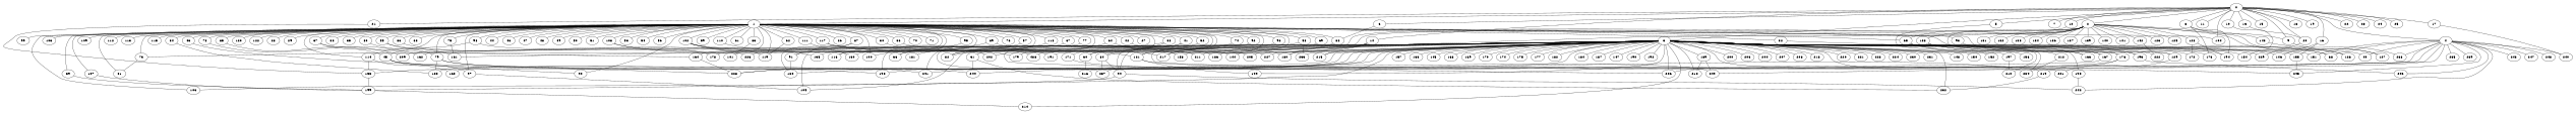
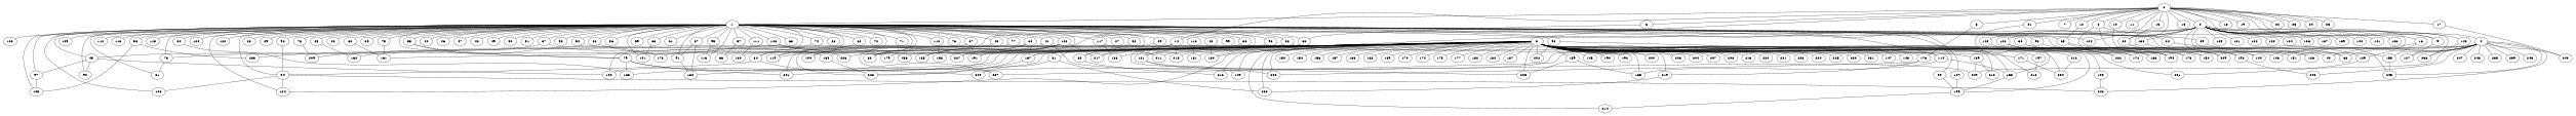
  graph {
    0
    1
    2
    3
    4
    5
    6
    7
    8
    9
    10
    11
    12
    13
    14
    15
    16
    17
    18
    19
    20
    21
    22
    23
    24
    25
    104
    26
    27
    28
    29
    30
    31
    32
    33
    34
    35
    36
    37
    38
    39
    40
    41
    42
    43
    44
    45
    46
    47
    48
    49
    50
    51
    52
    53
    54
    55
    56
    57
    58
    59
    60
    61
    62
    63
    64
    65
    66
    67
    68
    69
    70
    71
    73
    74
    75
    76
    77
    78
    79
    80
    81
    82
    83
    84
    85
    86
    87
    88
    89
    90
    91
    92
    93
    94
    95
    96
    97
    98
    99
    100
    101
    102
    103
    105
    106
    107
    108
    109
    110
    111
    112
    113
    114
    115
    116
    117
    118
    119
    120
    121
    122
+   124
    128
    130
    131
    132
    133
    134
    129
    136
    137
    138
    139
    140
    141
    142
    143
    144
    135
    123
    125
    126
    127
    145
    146
    147
    148
    149
    150
    151
    152
    153
    154
    155
    156
    157
    158
+   159
    160
    161
    162
    163
    164
    165
    166
    167
    168
    169
    170
    172
    173
    174
    175
    176
    177
    178
    179
    180
    181
    182
    183
    184
    186
    187
    n186 [label=488]
    189
    190
    191
    192
    193
    194
    195
    197
    198
    199
    200
    201
    202
    203
    204
    205
    206
    207
    208
    209
    210
    211
    212
    213
    214
    215
    216
    217
    218
    219
    220
    221
    222
    223
    224
+   225
    226
    227
    228
    229
    230
    231
    232
    233
    234
    235
    237
    238
    239
    240
    241
    242
    243
    244
    245
    246
    247
    248
    249
    171
    0 -- 1
    0 -- 2
    0 -- 3
    0 -- 4
    0 -- 5
    0 -- 6
    0 -- 7
    0 -- 8
    0 -- 9
    0 -- 10
    0 -- 11
    0 -- 12
    0 -- 13
    0 -- 14
    0 -- 15
    0 -- 16
    0 -- 17
    0 -- 18
    0 -- 19
    0 -- 20
    0 -- 21
    0 -- 22
    0 -- 23
    0 -- 24
    0 -- 25
    0 -- 104
    1 -- 104
    1 -- 26
    1 -- 27
    1 -- 28
    1 -- 29
    1 -- 30
    1 -- 31
    1 -- 32
    1 -- 33
    1 -- 34
    1 -- 35
    1 -- 36
    1 -- 37
    1 -- 38
    1 -- 39
    1 -- 40
    1 -- 41
    1 -- 42
    1 -- 43
    1 -- 44
    1 -- 45
    1 -- 46
    1 -- 47
    1 -- 48
    1 -- 49
    1 -- 50
    1 -- 51
    1 -- 52
    1 -- 53
    1 -- 54
    1 -- 55
    1 -- 56
    1 -- 57
    1 -- 58
    1 -- 59
    1 -- 60
    1 -- 61
    1 -- 62
    1 -- 63
    1 -- 64
    1 -- 65
    1 -- 66
    1 -- 67
    1 -- 68
    1 -- 69
    1 -- 70
    1 -- 71
    1 -- 73
    1 -- 74
    1 -- 75
    1 -- 76
    1 -- 77
    1 -- 78
    1 -- 79
    1 -- 80
    1 -- 81
    1 -- 82
    1 -- 83
    1 -- 84
    1 -- 85
    1 -- 86
    1 -- 87
    1 -- 88
    1 -- 89
    1 -- 90
    1 -- 91
    1 -- 92
    1 -- 93
    1 -- 94
    1 -- 95
    1 -- 96
    1 -- 97
    1 -- 98
    1 -- 99
    1 -- 100
    1 -- 101
    1 -- 102
    1 -- 103
    1 -- 105
    1 -- 106
    1 -- 107
    1 -- 108
    1 -- 109
    1 -- 110
    1 -- 111
    1 -- 112
    1 -- 113
    1 -- 114
    1 -- 115
    1 -- 116
    1 -- 117
    1 -- 118
    1 -- 119
    1 -- 120
    1 -- 121
    1 -- 122
+   1 -- 124
+   2 -- 124
    2 -- 128
    2 -- 130
    2 -- 131
    2 -- 132
    2 -- 133
    2 -- 134
    2 -- 129
    2 -- 136
    2 -- 137
    2 -- 138
    2 -- 139
    2 -- 140
    2 -- 141
    2 -- 142
    2 -- 143
    2 -- 144
    2 -- 135
    2 -- 123
    2 -- 125
    2 -- 126
    2 -- 127
    3 -- 145
    3 -- 146
    3 -- 147
    3 -- 148
    3 -- 149
    3 -- 150
    3 -- 151
    3 -- 152
    3 -- 153
    3 -- 154
    3 -- 155
    3 -- 156
    3 -- 157
    3 -- 158
+   3 -- 159
    3 -- 160
    3 -- 161
    3 -- 162
    3 -- 163
    3 -- 164
    3 -- 165
    3 -- 166
    3 -- 167
    3 -- 168
    3 -- 169
    3 -- 170
    3 -- 172
    3 -- 173
    3 -- 174
    3 -- 175
    3 -- 176
    3 -- 177
    3 -- 178
    3 -- 179
    3 -- 180
+   3 -- 181
    3 -- 182
    3 -- 183
    3 -- 184
    3 -- 186
    3 -- 187
    3 -- n186
    3 -- 189
    3 -- 190
    3 -- 191
    3 -- 192
    3 -- 193
    3 -- 194
    3 -- 195
    3 -- 197
    3 -- 198
    3 -- 199
    3 -- 200
    3 -- 201
    3 -- 202
    3 -- 203
    3 -- 204
    3 -- 205
    3 -- 206
    3 -- 207
    3 -- 208
    3 -- 209
    3 -- 210
    3 -- 211
    3 -- 212
    3 -- 213
    3 -- 214
    3 -- 215
    3 -- 216
    3 -- 217
    3 -- 218
    3 -- 219
    3 -- 220
    3 -- 221
    3 -- 222
    3 -- 223
    3 -- 224
+   3 -- 225
    3 -- 226
    3 -- 227
    3 -- 228
    3 -- 229
    3 -- 230
    3 -- 231
    3 -- 232
    3 -- 233
    3 -- 234
    4 -- 40
    4 -- 68
    4 -- 151
    4 -- 235
    4 -- 237
    4 -- 238
    4 -- 239
    4 -- 240
    4 -- 241
    4 -- 242
    4 -- 243
    4 -- 244
    4 -- 245
    4 -- 246
    4 -- 247
    4 -- 248
    4 -- 249
    5 -- 176
    6 -- 88
    8 -- 9
    8 -- 173
    8 -- 194
    9 -- 127
    10 -- 154
    12 -- 65
    13 -- 20
    14 -- 82
    14 -- 215
    14 -- 217
    16 -- 146
    16 -- 155
    17 -- 240
    20 -- 229
    21 -- 153
    30 -- 144
    31 -- 232
    31 -- 244
    32 -- 129
    34 -- 183
    36 -- 205
    37 -- 45
    37 -- 164
    38 -- 73
    38 -- 171
    39 -- 199
    41 -- 100
    41 -- 206
    42 -- 180
    43 -- 228
    45 -- 90
    45 -- 97
    45 -- 198
    52 -- 60
    55 -- 79
    55 -- 178
    57 -- 66
    58 -- 105
    58 -- 233
    60 -- 216
    62 -- 119
    64 -- 82
    64 -- 227
    65 -- 68
    65 -- 166
    67 -- 241
    69 -- 245
    73 -- 81
    74 -- 84
    75 -- 161
    77 -- 237
    78 -- 209
    79 -- 183
    79 -- 241
    79 -- 244
    80 -- 161
    83 -- 101
    84 -- 94
    84 -- 237
    85 -- 162
    86 -- 226
    87 -- 91
    87 -- 160
    88 -- 180
    89 -- 121
    89 -- 198
    91 -- 160
    92 -- 94
    93 -- 126
    94 -- 106
+   94 -- 124
    94 -- 242
    95 -- 116
    96 -- 121
    97 -- 105
    98 -- 114
    98 -- 202
    102 -- 119
    102 -- 135
    102 -- 191
    102 -- 217
    107 -- 199
    108 -- 179
    108 -- n186
    110 -- 158
    111 -- 130
    114 -- 153
    114 -- 165
    117 -- 186
    117 -- 211
    118 -- 181
    121 -- 149
    121 -- 249
    128 -- 172
    128 -- 194
    129 -- 201
    138 -- 167
    138 -- 193
    142 -- 222
    143 -- 238
    153 -- 199
    155 -- 245
+   159 -- 165
+   159 -- 205
    164 -- 228
    167 -- 228
    176 -- 206
    176 -- 219
    189 -- 218
    189 -- 249
    193 -- 246
    195 -- 242
    197 -- 210
    199 -- 214
    212 -- 234
    219 -- 232
    171 -- 234
  }
